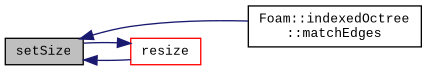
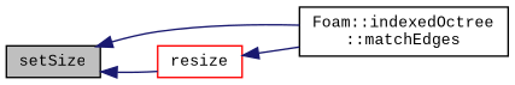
  digraph {
    fontname="Liberation Mono"
    rankdir=LR
    node [color=black fontname="Liberation Mono" fontsize=10 shape=record]
    edge [color=midnightblue dir=back fontname="Liberation Mono" fontsize=10 labelfontname=Helvetica labelfontsize=10 style=solid]
    n1 [fillcolor=grey75 fontcolor=black height=0.2 label=setSize style=filled width=0.4]
    n2 [height=0.2 label="Foam::indexedOctree\l::matchEdges" width=0.4]
    n3 [color=red height=0.2 label=resize width=0.4]
    n1 -> n2
    n1 -> n3
-   n3 -> n1
+   n3 -> n2
  }
